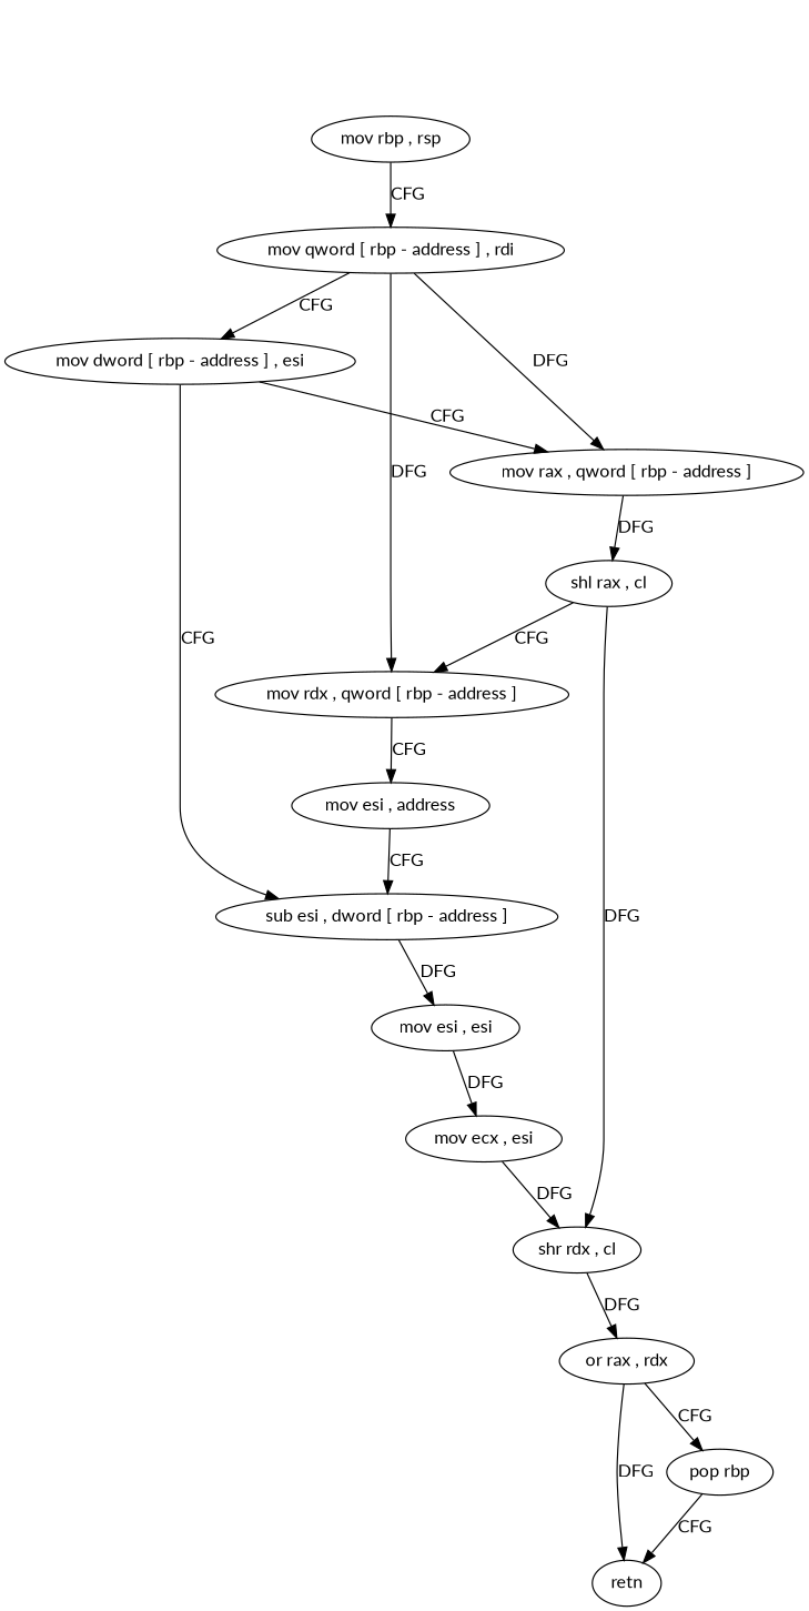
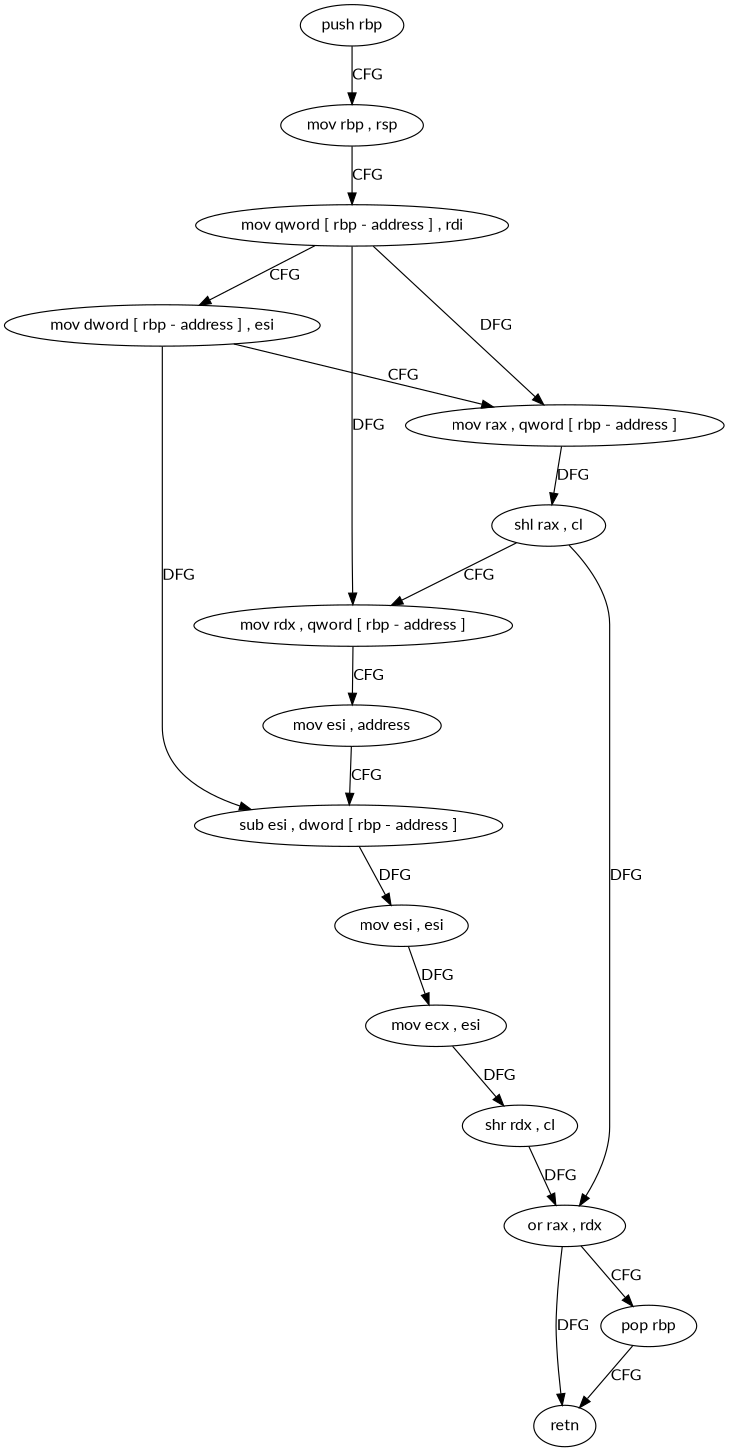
  digraph {
    fontname=Lato
    node [fontname=Lato]
    edge [fontname=Lato]
+   n1 [label="push rbp"]
    n2 [label="mov rbp , rsp"]
    n3 [label="mov qword [ rbp - address ] , rdi"]
    n4 [label="mov dword [ rbp - address ] , esi"]
    n5 [label="mov rax , qword [ rbp - address ]"]
    n6 [label="mov rdx , qword [ rbp - address ]"]
    n7 [label="sub esi , dword [ rbp - address ]"]
    n8 [label="shl rax , cl"]
    n9 [label="mov esi , address"]
    n10 [label="mov esi , esi"]
    n11 [label="or rax , rdx"]
    n12 [label="pop rbp"]
    n13 [label=retn]
    n14 [label="shr rdx , cl"]
    n15 [label="mov ecx , esi"]
+   n1 -> n2 [label=CFG]
    n2 -> n3 [label=CFG]
    n3 -> n4 [label=CFG]
    n3 -> n5 [label=DFG]
    n3 -> n6 [label=DFG]
    n4 -> n5 [label=CFG]
-   n4 -> n7 [label=CFG]
+   n4 -> n7 [label=DFG]
    n5 -> n8 [label=DFG]
    n6 -> n9 [label=CFG]
    n7 -> n10 [label=DFG]
    n8 -> n6 [label=CFG]
-   n8 -> n14 [label=DFG]
+   n8 -> n11 [label=DFG]
    n9 -> n7 [label=CFG]
    n10 -> n15 [label=DFG]
    n11 -> n12 [label=CFG]
    n11 -> n13 [label=DFG]
    n12 -> n13 [label=CFG]
    n14 -> n11 [label=DFG]
    n15 -> n14 [label=DFG]
  }
